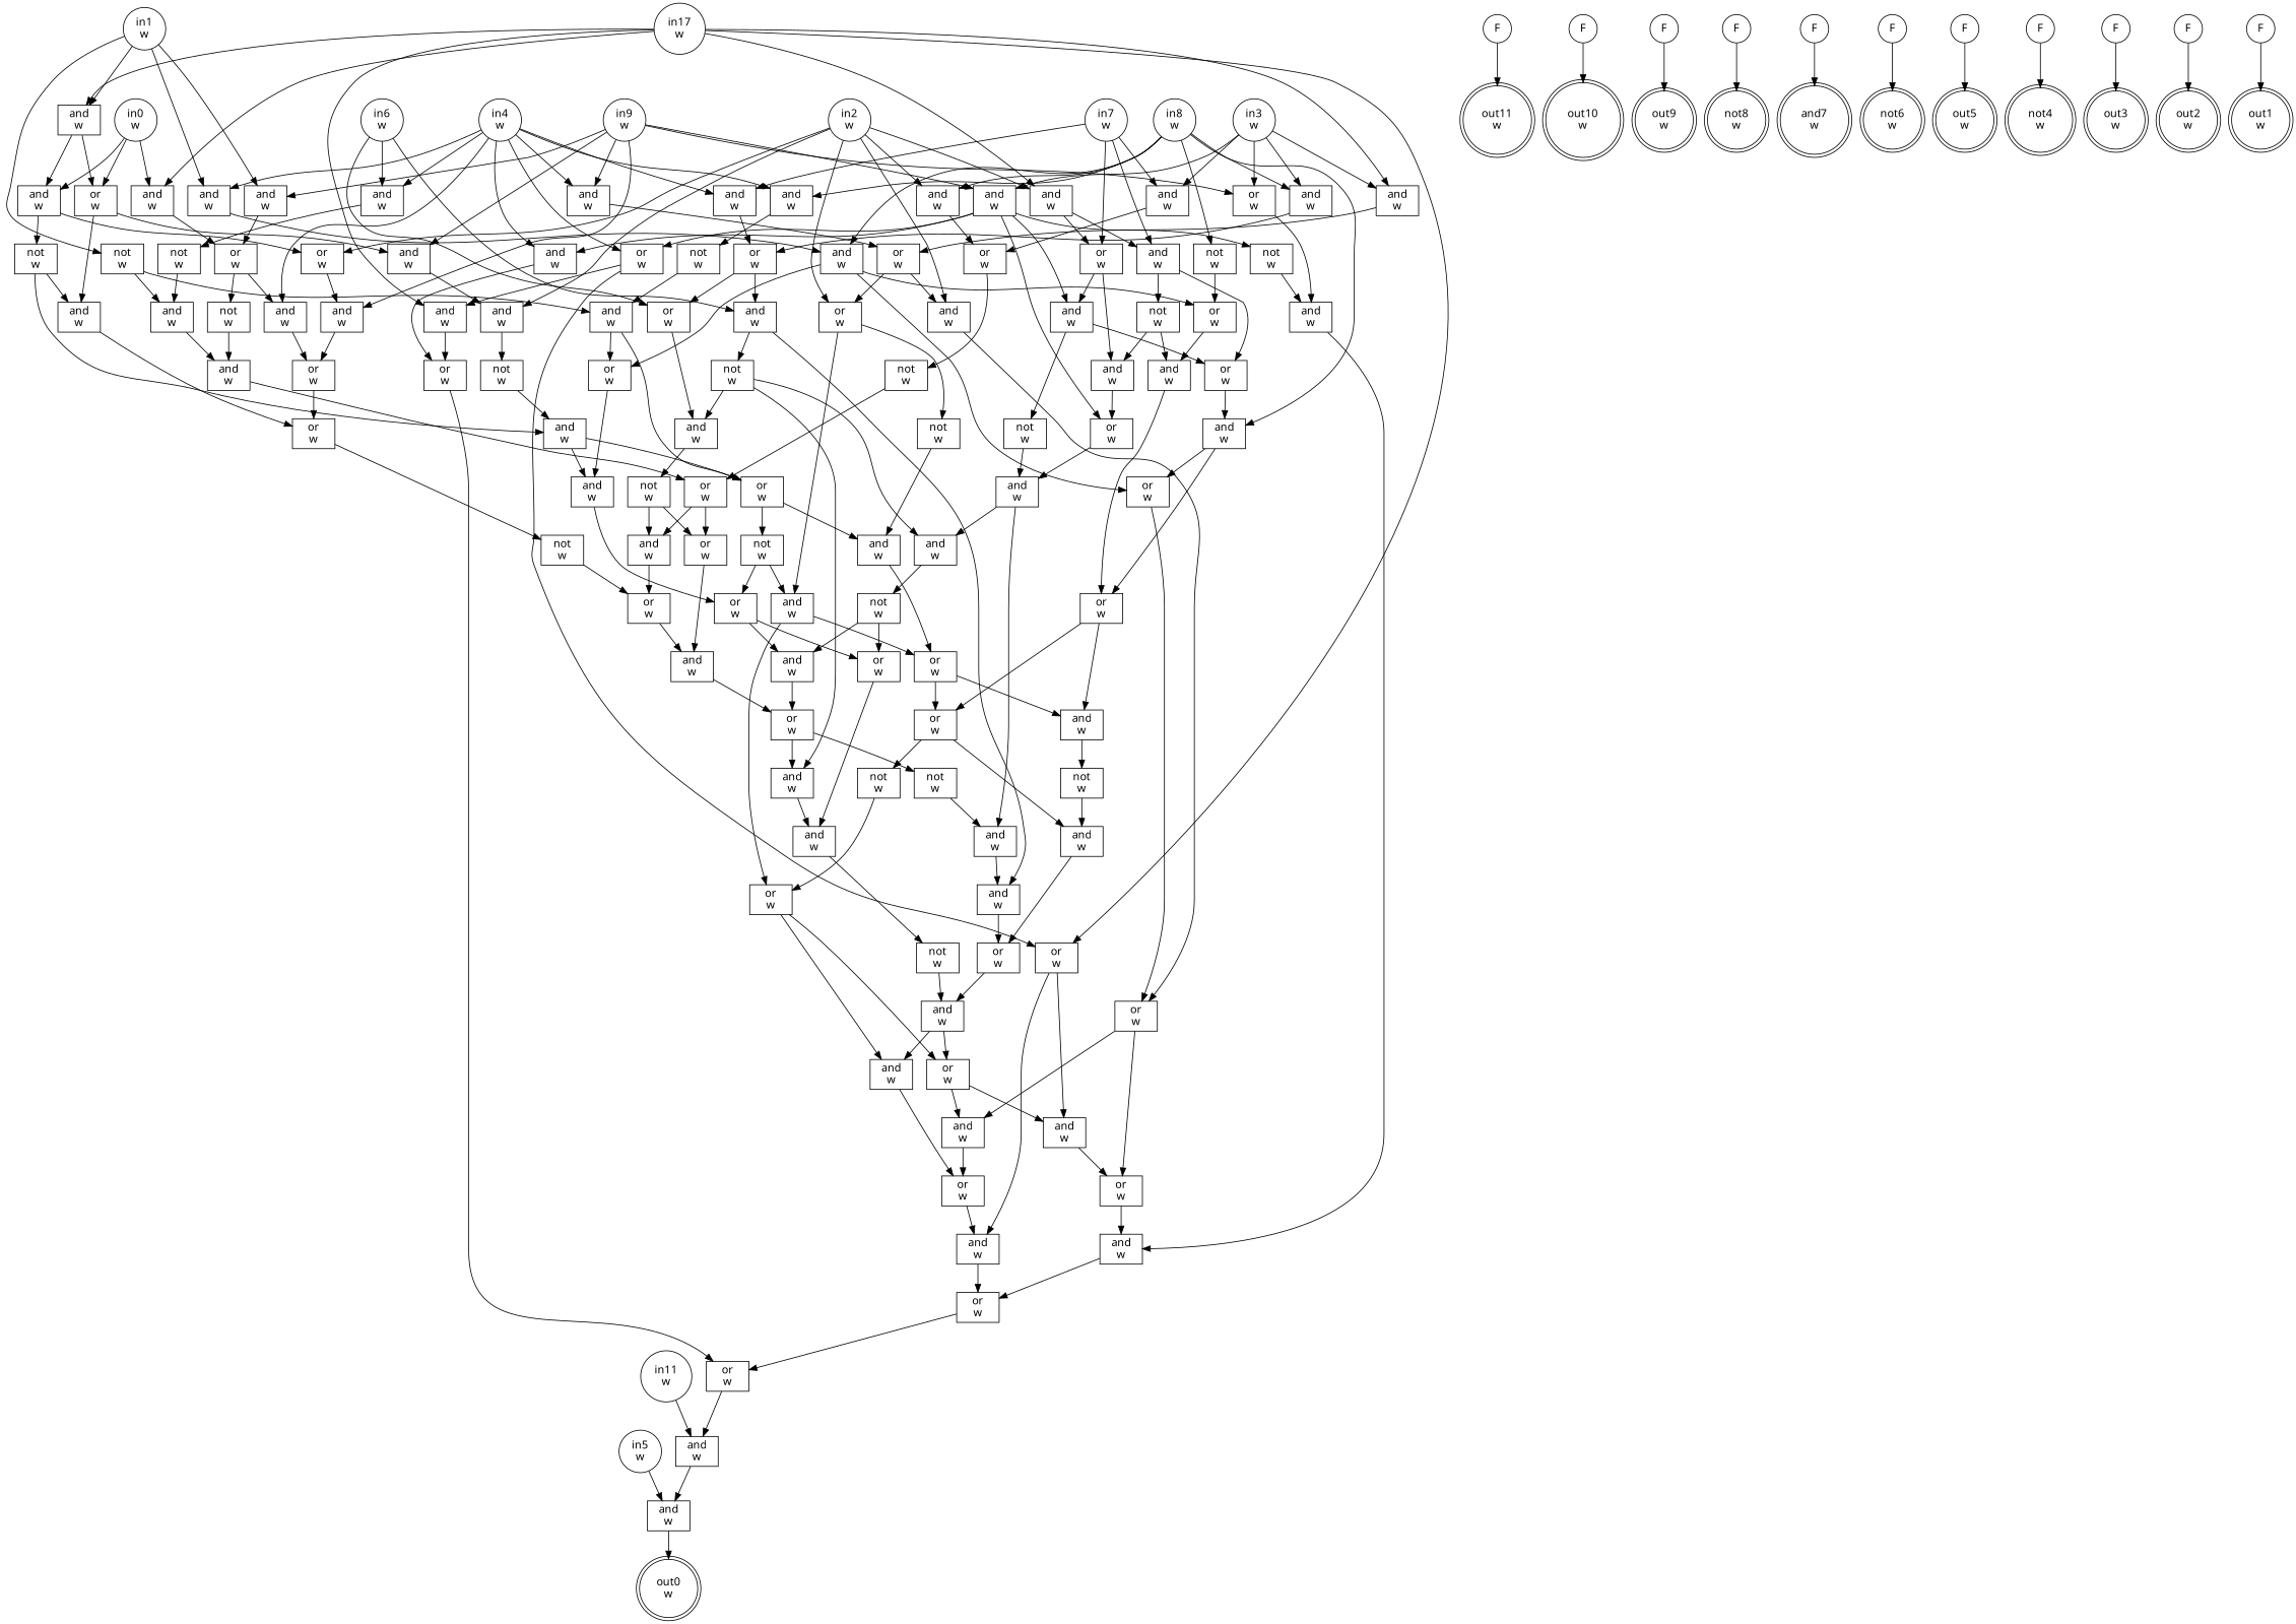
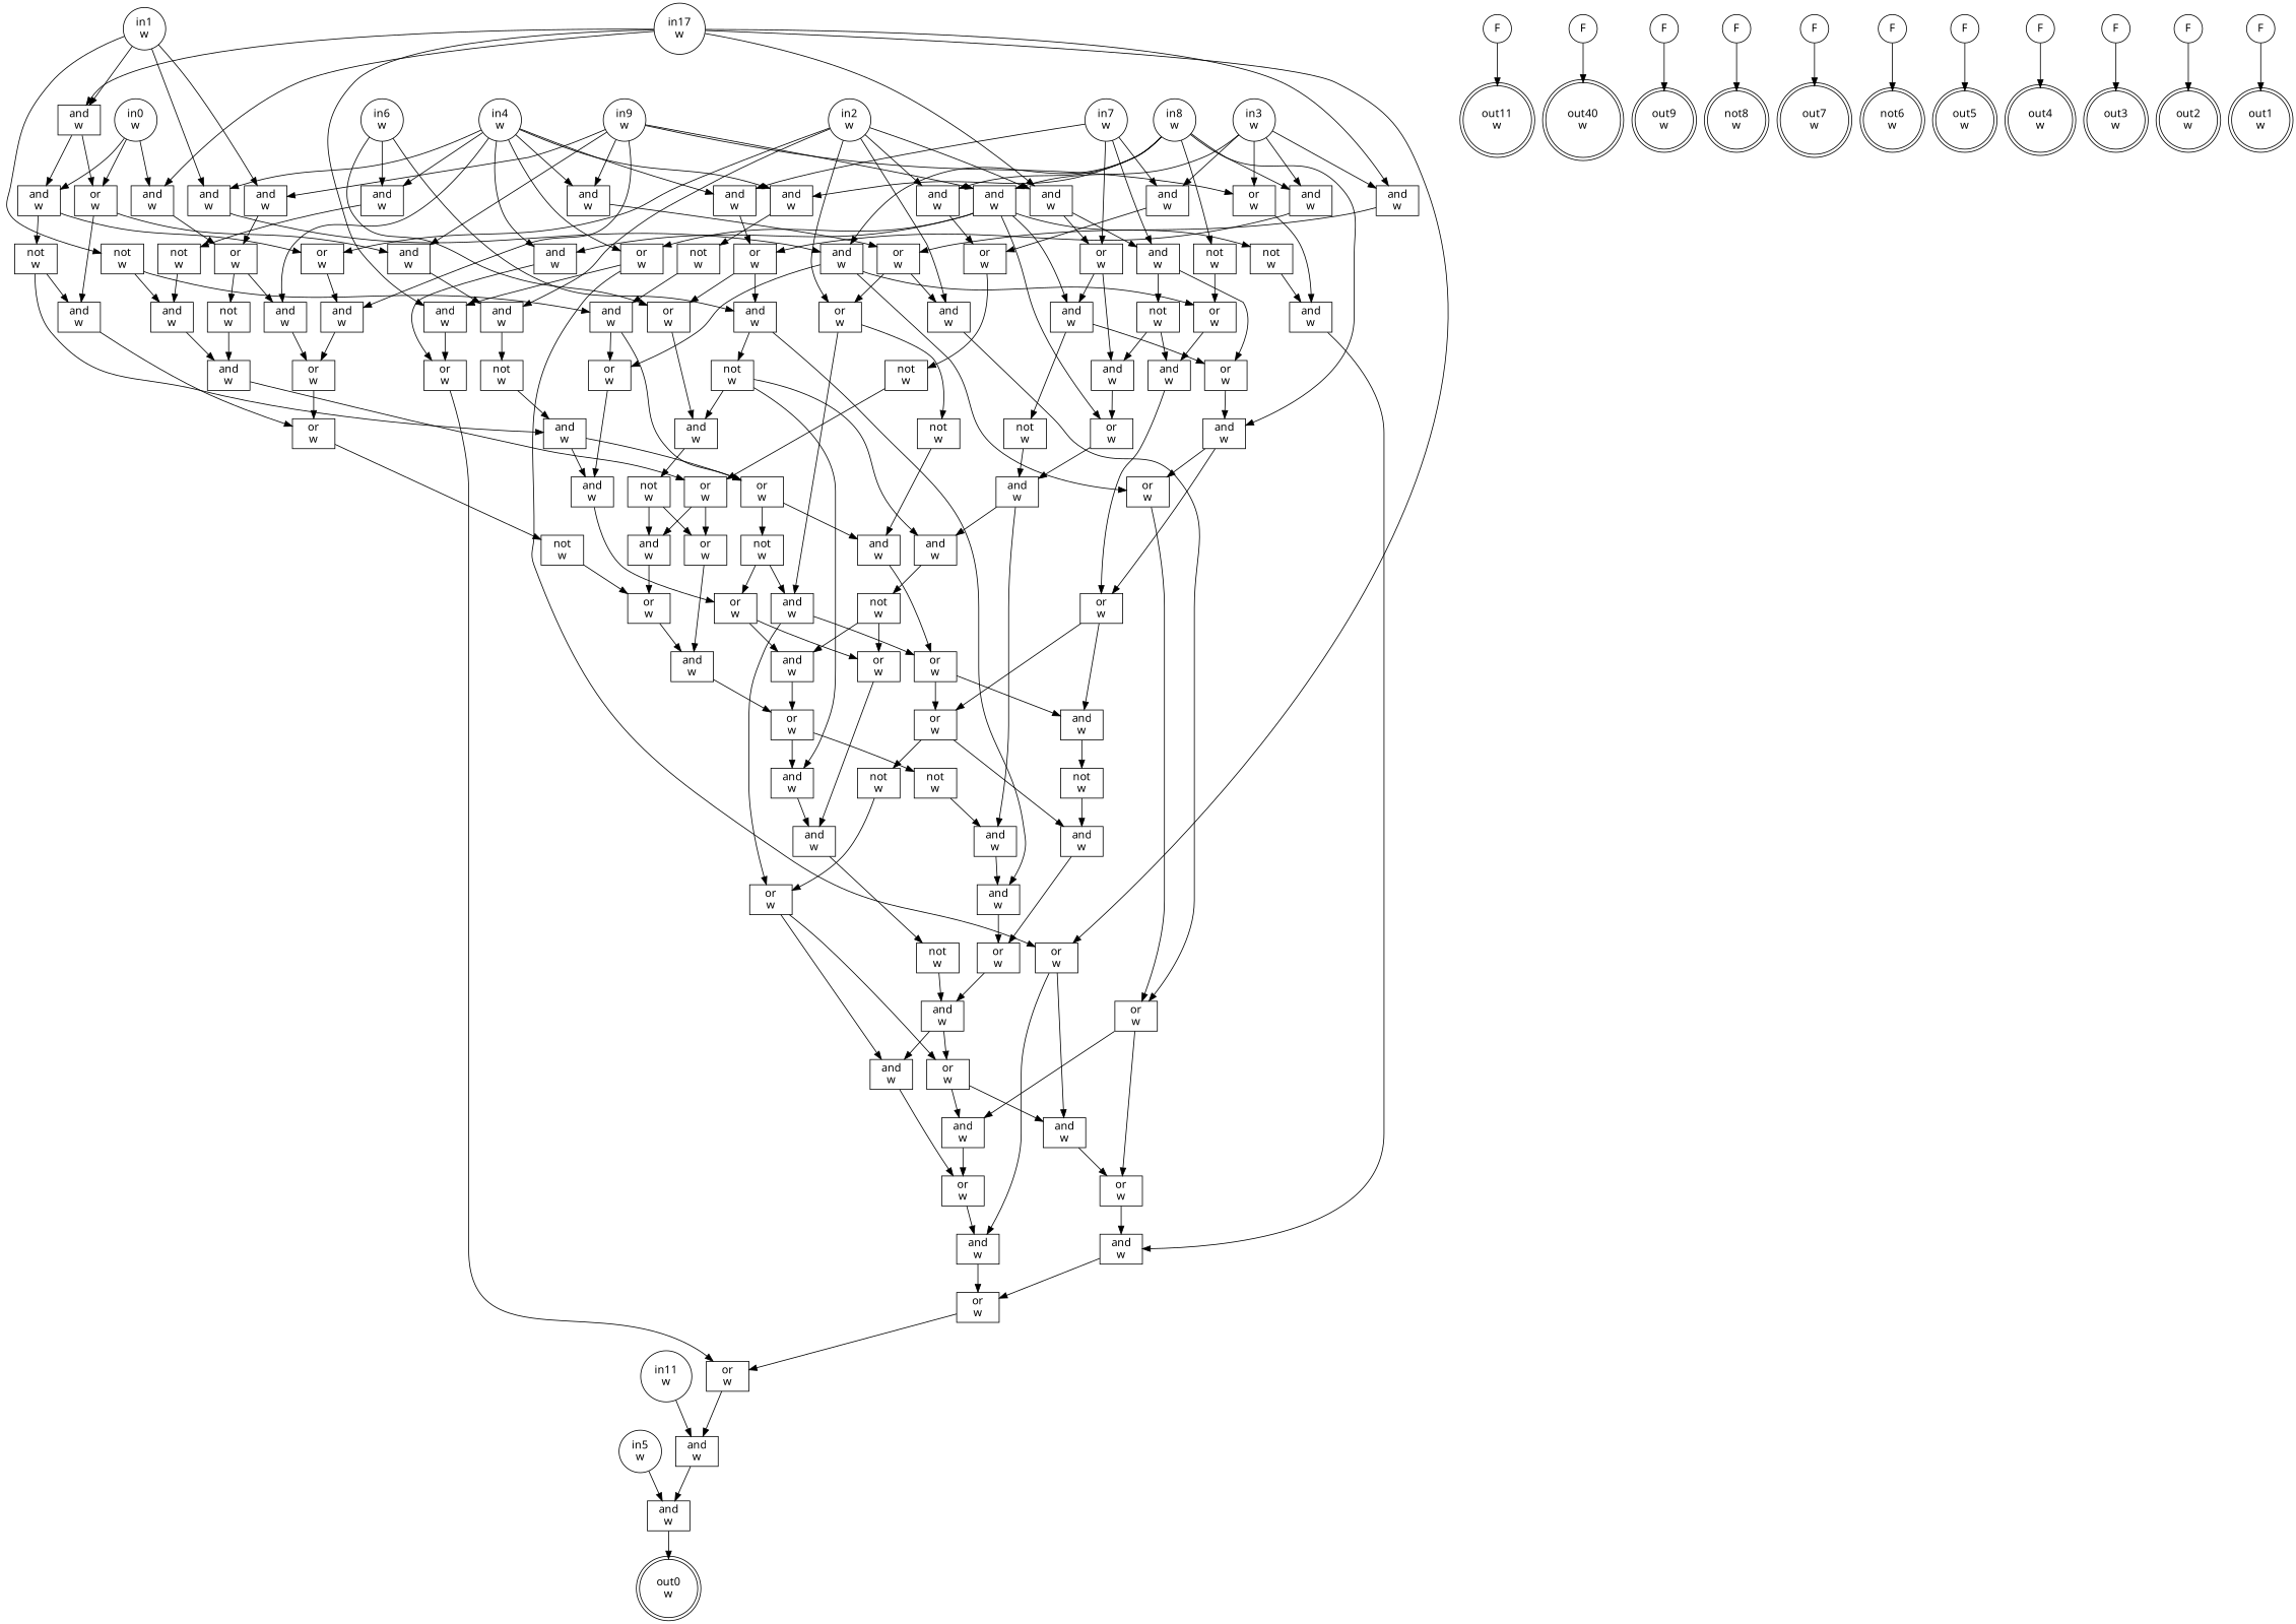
  digraph {
    node [fillcolor=white fontname=geneva shape=rect style=filled]
    edge [fontcolor=forestgreen fontname=Geneva]
    n1 [label="in0\nw" shape=circle]
    n2 [label="or\nw"]
    n3 [label="and\nw"]
    n4 [label="and\nw"]
    n5 [label="and\nw"]
    n6 [label="and\nw"]
    n7 [label="or\nw"]
    n8 [label="not\nw"]
    n9 [label="or\nw"]
    n10 [label="in1\nw" shape=circle]
    n11 [label="and\nw"]
    n12 [label="and\nw"]
    n13 [label="and\nw"]
    n14 [label="not\nw"]
    n15 [label="and\nw"]
    n16 [label="and\nw"]
    n17 [label="and\nw"]
    n18 [label="in2\nw" shape=circle]
    n19 [label="and\nw"]
    n20 [label="and\nw"]
    n21 [label="or\nw"]
    n22 [label="and\nw"]
    n23 [label="and\nw"]
    n24 [label="or\nw"]
    n25 [label="and\nw"]
    n26 [label="or\nw"]
    n27 [label="not\nw"]
    n28 [label="and\nw"]
    n29 [label="or\nw"]
    n30 [label="not\nw"]
    n31 [label="and\nw"]
    n32 [label="in3\nw" shape=circle]
    n33 [label="or\nw"]
    n34 [label="and\nw"]
    n35 [label="and\nw"]
    n36 [label="and\nw"]
    n37 [label="and\nw"]
    n38 [label="and\nw"]
    n39 [label="or\nw"]
    n40 [label="and\nw"]
    n41 [label="not\nw"]
    n42 [label="and\nw"]
    n43 [label="or\nw"]
    n44 [label="or\nw"]
    n45 [label="or\nw"]
    n46 [label="in4\nw" shape=circle]
    n47 [label="and\nw"]
    n48 [label="and\nw"]
    n49 [label="and\nw"]
    n50 [label="and\nw"]
    n51 [label="and\nw"]
    n52 [label="not\nw"]
    n53 [label="not\nw"]
    n54 [label="or\nw"]
    n55 [label="and\nw"]
    n56 [label="or\nw"]
    n57 [label="or\nw"]
    n58 [label="in5\nw" shape=circle]
    n59 [label="and\nw"]
    n60 [label="out0\nw" shape=doublecircle]
    n61 [label="in6\nw" shape=circle]
    n62 [label="and\nw"]
    n63 [label="or\nw"]
    n64 [label="not\nw"]
    n65 [label="and\nw"]
    n66 [label="and\nw"]
    n67 [label="in7\nw" shape=circle]
    n68 [label="and\nw"]
    n69 [label="or\nw"]
    n70 [label="not\nw"]
    n71 [label="in8\nw" shape=circle]
    n72 [label="not\nw"]
    n73 [label="and\nw"]
    n74 [label="or\nw"]
    n75 [label="or\nw"]
    n76 [label="or\nw"]
    n77 [label="or\nw"]
    n78 [label="in9\nw" shape=circle]
    n79 [label="in17\nw" shape=circle]
    n80 [label="and\nw"]
    n81 [label="and\nw"]
    n82 [label="in11\nw" shape=circle]
    n83 [label="and\nw"]
    n84 [label=F shape=circle]
    n85 [label="out11\nw" shape=doublecircle]
    n86 [label=F shape=circle]
-   n87 [label="out10\nw" shape=doublecircle]
+   n87 [label="out40\nw" shape=doublecircle]
    n88 [label=F shape=circle]
    n89 [label="out9\nw" shape=doublecircle]
    n90 [label=F shape=circle]
    n91 [label="not8\nw" shape=doublecircle]
    n92 [label=F shape=circle]
-   n93 [label="and7\nw" shape=doublecircle]
+   n93 [label="out7\nw" shape=doublecircle]
    n94 [label=F shape=circle]
    n95 [label="not6\nw" shape=doublecircle]
    n96 [label=F shape=circle]
    n97 [label="out5\nw" shape=doublecircle]
    n98 [label=F shape=circle]
-   n99 [label="not4\nw" shape=doublecircle]
+   n99 [label="out4\nw" shape=doublecircle]
    n100 [label=F shape=circle]
    n101 [label="out3\nw" shape=doublecircle]
    n102 [label=F shape=circle]
    n103 [label="out2\nw" shape=doublecircle]
    n104 [label=F shape=circle]
    n105 [label="out1\nw" shape=doublecircle]
    n106 [label="and\nw"]
    n107 [label="or\nw"]
    n108 [label="and\nw"]
    n109 [label="and\nw"]
    n110 [label="not\nw"]
    n111 [label="and\nw"]
    n112 [label="or\nw"]
    n113 [label="or\nw"]
    n114 [label="or\nw"]
    n115 [label="and\nw"]
    n116 [label="and\nw"]
    n117 [label="or\nw"]
    n118 [label="not\nw"]
    n119 [label="not\nw"]
    n120 [label="and\nw"]
    n121 [label="or\nw"]
    n122 [label="and\nw"]
    n123 [label="and\nw"]
    n124 [label="or\nw"]
    n125 [label="not\nw"]
    n126 [label="and\nw"]
    n127 [label="or\nw"]
    n128 [label="and\nw"]
    n129 [label="and\nw"]
    n130 [label="or\nw"]
    n131 [label="or\nw"]
    n132 [label="or\nw"]
    n133 [label="and\nw"]
    n134 [label="or\nw"]
    n135 [label="or\nw"]
    n136 [label="and\nw"]
    n137 [label="and\nw"]
    n138 [label="not\nw"]
    n139 [label="and\nw"]
    n140 [label="not\nw"]
    n141 [label="or\nw"]
    n142 [label="not\nw"]
    n143 [label="not\nw"]
    n144 [label="or\nw"]
    n145 [label="or\nw"]
    n146 [label="and\nw"]
    n147 [label="or\nw"]
    n148 [label="and\nw"]
    n149 [label="and\nw"]
    n150 [label="not\nw"]
    n151 [label="not\nw"]
    n152 [label="not\nw"]
    n1 -> n2
    n1 -> n3
    n1 -> n4
    n2 -> n5
    n2 -> n6
    n3 -> n7
    n3 -> n8
    n4 -> n9
    n5 -> n23
    n6 -> n145
    n7 -> n31
    n8 -> n6
    n8 -> n146
    n9 -> n51
    n9 -> n142
    n10 -> n11
    n10 -> n12
    n10 -> n13
    n10 -> n14
    n11 -> n2
    n11 -> n3
    n12 -> n15
    n13 -> n9
    n14 -> n16
    n14 -> n17
    n15 -> n74
    n15 -> n76
    n15 -> n77
    n16 -> n77
    n16 -> n107
    n17 -> n108
    n18 -> n7
    n18 -> n19
    n18 -> n20
    n18 -> n21
    n18 -> n22
    n18 -> n23
    n19 -> n24
    n19 -> n25
    n20 -> n26
    n21 -> n27
    n21 -> n28
    n22 -> n29
    n23 -> n30
    n24 -> n42
    n24 -> n68
    n25 -> n69
    n25 -> n70
    n26 -> n125
    n27 -> n133
    n28 -> n134
    n28 -> n135
    n29 -> n112
    n29 -> n136
    n30 -> n146
    n31 -> n57
    n32 -> n33
    n32 -> n34
    n32 -> n35
    n32 -> n36
    n32 -> n37
    n33 -> n38
    n34 -> n39
    n34 -> n40
    n34 -> n41
    n34 -> n42
    n34 -> n43
    n35 -> n44
    n36 -> n26
    n37 -> n45
    n38 -> n109
    n39 -> n54
    n39 -> n55
    n40 -> n56
    n41 -> n38
    n42 -> n69
    n42 -> n110
    n43 -> n111
    n44 -> n62
    n44 -> n63
    n45 -> n21
    n45 -> n22
    n46 -> n12
    n46 -> n39
    n46 -> n40
    n46 -> n47
    n46 -> n48
    n46 -> n49
    n46 -> n50
    n46 -> n51
    n47 -> n44
    n48 -> n52
    n49 -> n53
    n50 -> n45
    n51 -> n57
    n52 -> n16
    n53 -> n17
    n54 -> n80
    n54 -> n81
    n55 -> n56
    n56 -> n114
    n57 -> n145
    n58 -> n59
    n59 -> n60
    n61 -> n49
    n61 -> n62
    n61 -> n63
    n62 -> n64
    n62 -> n65
    n63 -> n66
    n64 -> n66
    n64 -> n115
    n64 -> n116
    n65 -> n117
    n66 -> n118
    n67 -> n24
    n67 -> n25
    n67 -> n36
    n67 -> n47
    n68 -> n43
    n69 -> n73
    n70 -> n68
    n70 -> n106
    n71 -> n15
    n71 -> n20
    n71 -> n35
    n71 -> n48
    n71 -> n72
    n71 -> n73
    n72 -> n74
    n73 -> n75
    n73 -> n76
    n74 -> n106
    n75 -> n127
    n75 -> n128
    n76 -> n29
    n77 -> n137
    n78 -> n5
    n78 -> n13
    n78 -> n31
    n78 -> n33
    n78 -> n34
    n78 -> n50
    n79 -> n4
    n79 -> n11
    n79 -> n19
    n79 -> n37
    n79 -> n54
    n79 -> n55
    n80 -> n112
    n81 -> n113
    n82 -> n83
    n83 -> n59
    n84 -> n85
    n86 -> n87
    n88 -> n89
    n90 -> n91
    n92 -> n93
    n94 -> n95
    n96 -> n97
    n98 -> n99
    n100 -> n101
    n102 -> n103
    n104 -> n105
    n106 -> n75
    n107 -> n133
    n107 -> n143
    n108 -> n132
    n109 -> n113
    n110 -> n111
    n111 -> n115
    n111 -> n126
    n112 -> n109
    n113 -> n114
    n114 -> n83
    n115 -> n119
    n116 -> n120
    n117 -> n149
    n118 -> n121
    n118 -> n122
    n119 -> n129
    n119 -> n130
    n120 -> n151
    n121 -> n123
    n122 -> n124
    n123 -> n131
    n124 -> n123
    n125 -> n132
    n126 -> n65
    n127 -> n138
    n127 -> n139
    n128 -> n140
    n129 -> n131
    n130 -> n120
    n131 -> n116
    n131 -> n150
    n132 -> n121
    n132 -> n122
    n133 -> n134
    n134 -> n127
    n134 -> n128
    n135 -> n147
    n135 -> n148
    n136 -> n141
    n137 -> n144
    n138 -> n135
    n139 -> n117
    n140 -> n139
    n141 -> n81
    n142 -> n108
    n143 -> n28
    n143 -> n144
    n144 -> n129
    n144 -> n130
    n145 -> n152
    n146 -> n107
    n146 -> n137
    n147 -> n80
    n147 -> n136
    n148 -> n141
    n149 -> n147
    n149 -> n148
    n150 -> n126
    n151 -> n149
    n152 -> n124
  }
